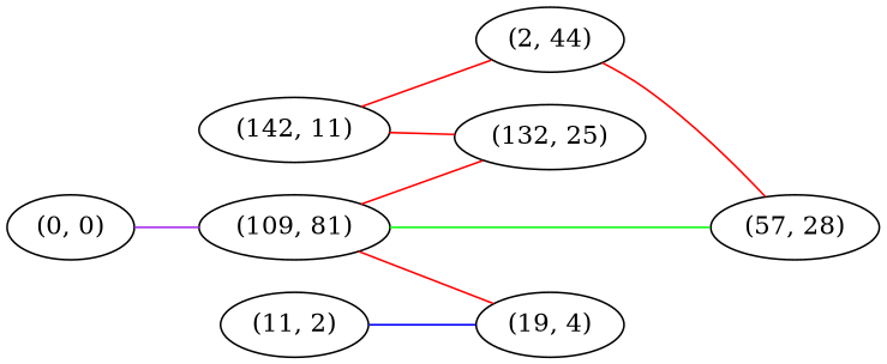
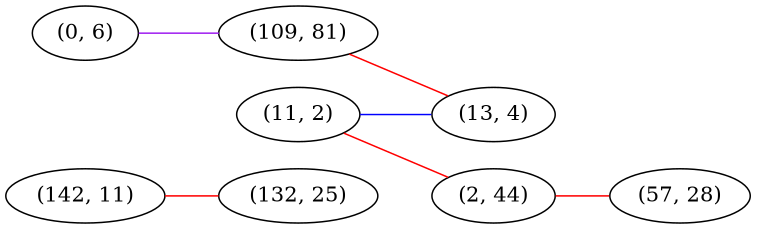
  graph {
    rankdir=LR
    edge [color=red weight=1]
    "(142, 11)"
    "(132, 25)"
-   "(0, 0)"
+   "(0, 0)" [label="(0, 6)"]
    "(109, 81)"
    "(11, 2)"
-   "(13, 4)" [label="(19, 4)"]
+   "(13, 4)"
    "(2, 44)"
    n8 [label="(57, 28)"]
    "(142, 11)" -- "(132, 25)" [weight=3]
    "(0, 0)" -- "(109, 81)" [color=purple weight=4]
-   "(109, 81)" -- "(132, 25)"
    "(109, 81)" -- "(13, 4)"
-   "(109, 81)" -- n8 [color=green weight=2]
    "(11, 2)" -- "(13, 4)" [color=blue weight=3]
-   "(142, 11)" -- "(2, 44)"
+   "(11, 2)" -- "(2, 44)"
    "(2, 44)" -- n8
  }
